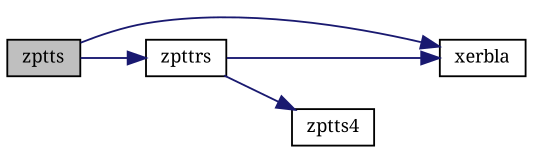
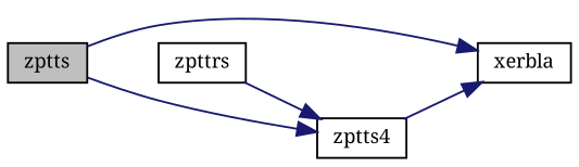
  digraph {
    fontname="Noto Serif"
    rankdir=LR
    node [color=black fillcolor=white fontname="Noto Serif" fontsize=10 shape=record style=filled]
    edge [color=midnightblue fontname="Noto Serif" fontsize=10 labelfontname=Helvetica labelfontsize=10 style=solid]
    n1 [fillcolor=grey75 fontcolor=black height=0.2 label=zptts width=0.4]
    n2 [height=0.2 label=xerbla width=0.4]
    n3 [height=0.2 label=zpttrs width=0.4]
    n4 [height=0.2 label=zptts4 width=0.4]
    n1 -> n2
-   n1 -> n3
-   n3 -> n2
+   n1 -> n4
+   n4 -> n2
    n3 -> n4
  }
